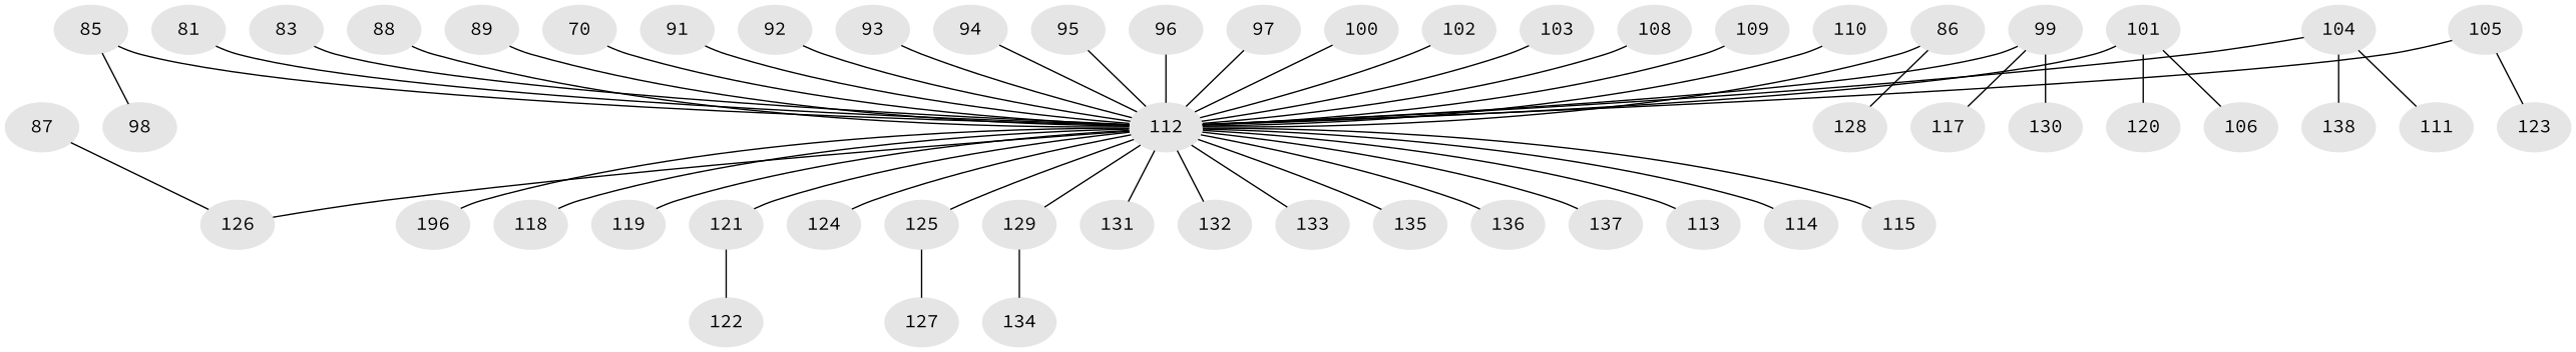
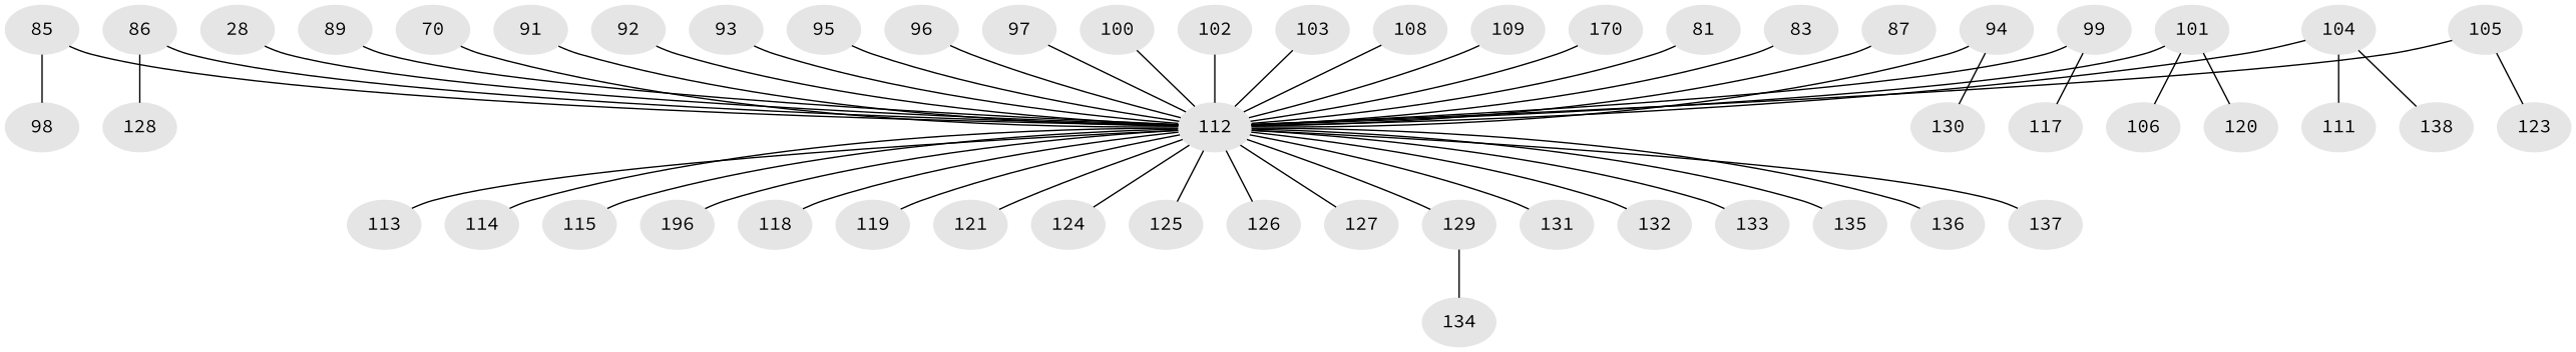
  graph {
    fontname="Source Code Pro"
    node [color=gray90 fontname="Source Code Pro" style=filled]
    edge [fontname="Source Code Pro"]
    112 [super="+16+36+26+56+75+53+39+107+46+48+84+59+44+55+60+72+79+67+82+51+54+77+61+63+64+65+66+70+71+73+74+78"]
    113
    114
    115
    n5 [label=196]
    118
    119
    121
    124
    125
    126
    127
    129 [super="+32"]
    131
    132
    133
    135
    136
    137
    81
    83
    85
    98
    86
    128
    87
-   88
+   88 [label=28]
    89
    n29 [label=70]
    91
    92
    93
    94
    130
    95
    96
    97
    99
    117
    100
    101
    106
    120
    102
    103
    104 [super="+80"]
    111
    138
    105
    123
    108
    109
-   110
-   122
+   110 [label=170]
    134
    112 -- 113
    112 -- 114
    112 -- 115
    112 -- n5
    112 -- 118
    112 -- 119
    112 -- 121
    112 -- 124
    112 -- 125
    112 -- 126
-   125 -- 127
+   112 -- 127
    112 -- 129
    112 -- 131
    112 -- 132
    112 -- 133
    112 -- 135
    112 -- 136
    112 -- 137
-   121 -- 122
    129 -- 134
    81 -- 112
    83 -- 112
    85 -- 112
    85 -- 98
    86 -- 112
    86 -- 128
-   87 -- 126
+   87 -- 112
    88 -- 112
    89 -- 112
    n29 -- 112
    91 -- 112
    92 -- 112
    93 -- 112
    94 -- 112
-   99 -- 130
+   94 -- 130
    95 -- 112
    96 -- 112
    97 -- 112
    99 -- 112
    99 -- 117
    100 -- 112
    101 -- 112
    101 -- 106
    101 -- 120
    102 -- 112
    103 -- 112
    104 -- 112
    104 -- 111
    104 -- 138
    105 -- 112
    105 -- 123
    108 -- 112
    109 -- 112
    110 -- 112
  }
